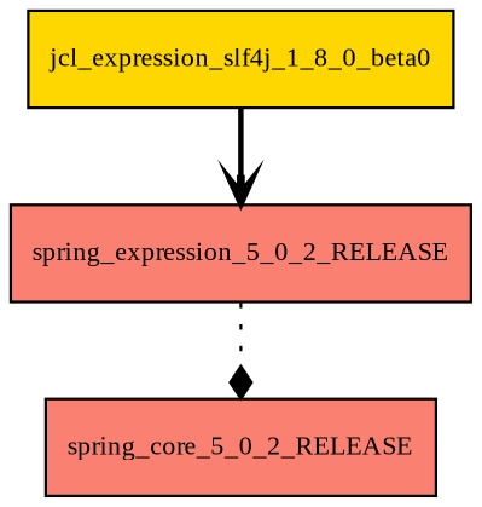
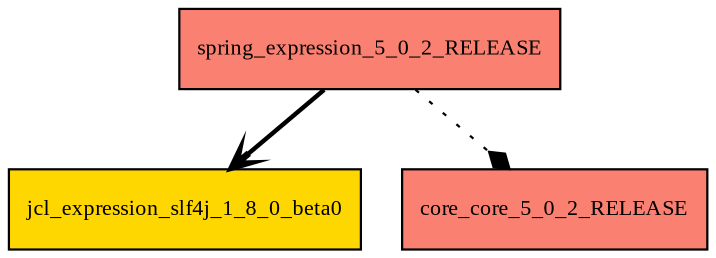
  digraph {
    fontname="Liberation Serif"
    node [fillcolor=salmon fontname="Liberation Serif" fontsize=10.0 shape=box style=filled]
    edge [fontname="Liberation Serif"]
    n1 [fillcolor=gold label=jcl_expression_slf4j_1_8_0_beta0]
    spring_expression_5_0_2_RELEASE
-   spring_core_5_0_2_RELEASE
-   n1 -> spring_expression_5_0_2_RELEASE [arrowhead=vee style=bold]
+   spring_core_5_0_2_RELEASE [label=core_core_5_0_2_RELEASE]
+   spring_expression_5_0_2_RELEASE -> n1 [arrowhead=vee style=bold]
    spring_expression_5_0_2_RELEASE -> spring_core_5_0_2_RELEASE [arrowhead=diamond style=dotted]
  }
